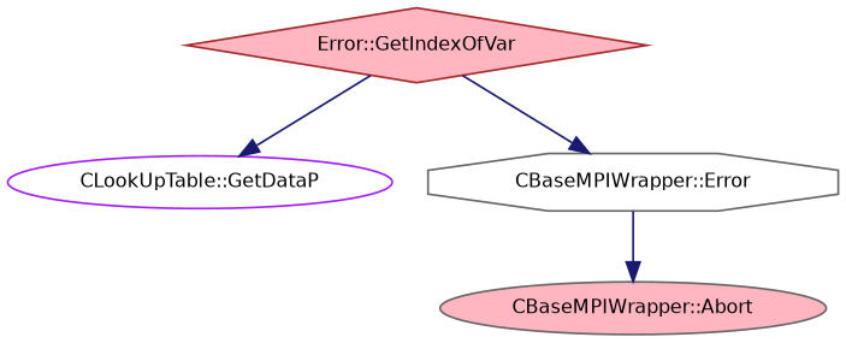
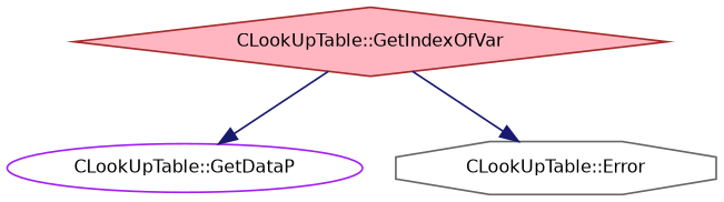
  digraph {
    rankdir=TB
    node [color=gray40 fillcolor=white fontname=Helvetica fontsize=10 shape=ellipse style=filled]
    edge [color=midnightblue fontname=Helvetica fontsize=10 labelfontname=Helvetica labelfontsize=10 style=solid]
    n1 [color=purple fontcolor=black height=0.2 label="CLookUpTable::GetDataP" width=0.4]
-   n2 [color=brown fillcolor=lightpink height=0.2 label="Error::GetIndexOfVar" shape=diamond width=0.4]
-   n3 [height=0.2 label="CBaseMPIWrapper::Error" shape=octagon width=0.4]
-   n4 [fillcolor=lightpink height=0.2 label="CBaseMPIWrapper::Abort" width=0.4]
+   n2 [color=brown fillcolor=lightpink height=0.2 label="CLookUpTable::GetIndexOfVar" shape=diamond width=0.4]
+   n3 [height=0.2 label="CLookUpTable::Error" shape=octagon width=0.4]
    n2 -> n1
    n2 -> n3
-   n3 -> n4
  }
